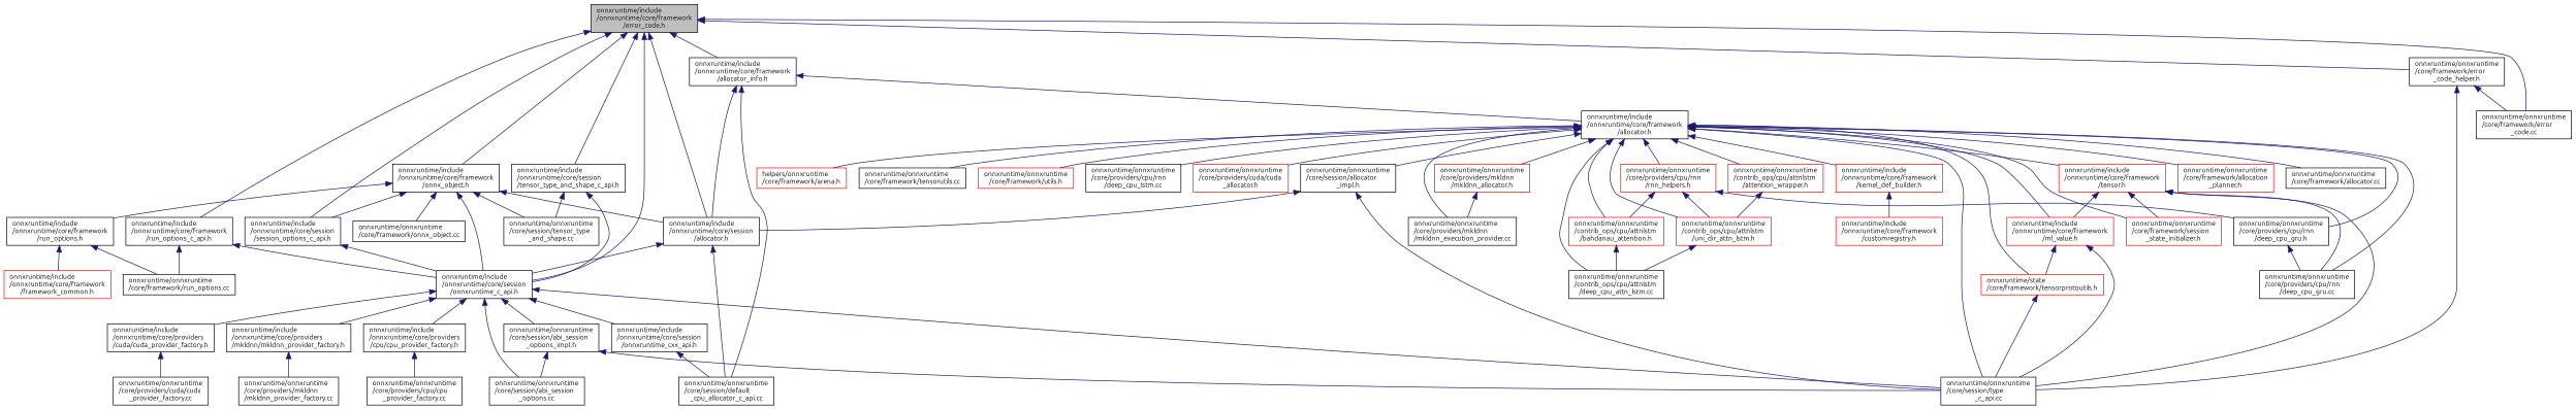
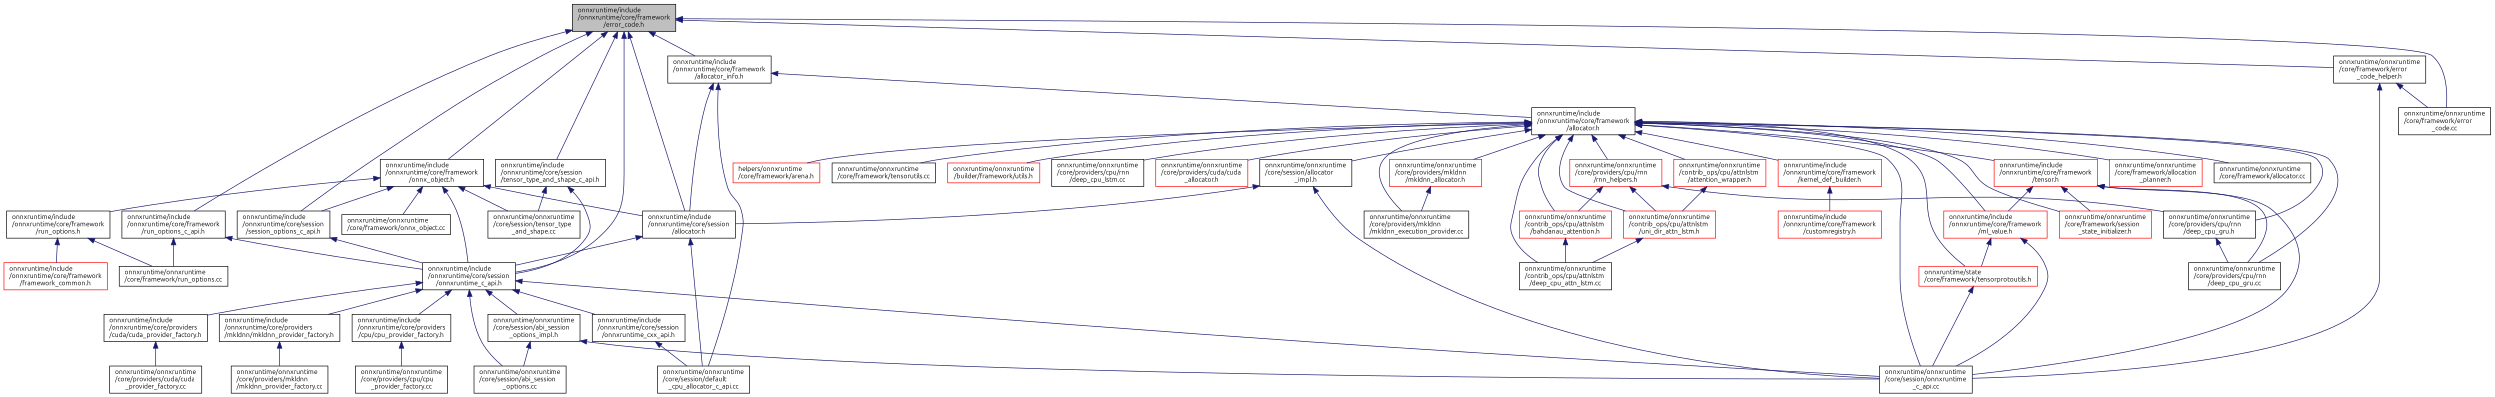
  digraph {
    fontname=Ubuntu
    node [color=black fillcolor=white fontname=Ubuntu fontsize=10 shape=record style=filled]
    edge [color=midnightblue dir=back fontname=Ubuntu fontsize=10 labelfontname=Helvetica labelfontsize=10 style=solid]
    n1 [fillcolor=grey75 fontcolor=black height=0.2 label="onnxruntime/include\l/onnxruntime/core/framework\l/error_code.h" width=0.4]
    n2 [height=0.2 label="onnxruntime/include\l/onnxruntime/core/framework\l/allocator_info.h" width=0.4]
    n3 [height=0.2 label="onnxruntime/include\l/onnxruntime/core/session\l/allocator.h" width=0.4]
    n4 [height=0.2 label="onnxruntime/include\l/onnxruntime/core/session\l/onnxruntime_c_api.h" width=0.4]
    n5 [height=0.2 label="onnxruntime/include\l/onnxruntime/core/framework\l/onnx_object.h" width=0.4]
    n6 [height=0.2 label="onnxruntime/include\l/onnxruntime/core/session\l/session_options_c_api.h" width=0.4]
    n7 [height=0.2 label="onnxruntime/include\l/onnxruntime/core/framework\l/run_options_c_api.h" width=0.4]
    n8 [height=0.2 label="onnxruntime/include\l/onnxruntime/core/session\l/tensor_type_and_shape_c_api.h" width=0.4]
    n9 [height=0.2 label="onnxruntime/onnxruntime\l/core/framework/error\l_code.cc" width=0.4]
    n10 [height=0.2 label="onnxruntime/onnxruntime\l/core/framework/error\l_code_helper.h" width=0.4]
    n11 [height=0.2 label="onnxruntime/include\l/onnxruntime/core/framework\l/allocator.h" width=0.4]
    n12 [height=0.2 label="onnxruntime/onnxruntime\l/core/session/default\l_cpu_allocator_c_api.cc" width=0.4]
-   n13 [height=0.2 label="onnxruntime/onnxruntime\l/core/session/type\l_c_api.cc" width=0.4]
+   n13 [height=0.2 label="onnxruntime/onnxruntime\l/core/session/onnxruntime\l_c_api.cc" width=0.4]
    n14 [height=0.2 label="onnxruntime/include\l/onnxruntime/core/providers\l/cpu/cpu_provider_factory.h" width=0.4]
    n15 [height=0.2 label="onnxruntime/include\l/onnxruntime/core/providers\l/cuda/cuda_provider_factory.h" width=0.4]
    n16 [height=0.2 label="onnxruntime/include\l/onnxruntime/core/providers\l/mkldnn/mkldnn_provider_factory.h" width=0.4]
    n17 [height=0.2 label="onnxruntime/include\l/onnxruntime/core/session\l/onnxruntime_cxx_api.h" width=0.4]
    n18 [height=0.2 label="onnxruntime/onnxruntime\l/core/session/abi_session\l_options.cc" width=0.4]
    n19 [height=0.2 label="onnxruntime/onnxruntime\l/core/session/abi_session\l_options_impl.h" width=0.4]
    n20 [height=0.2 label="onnxruntime/include\l/onnxruntime/core/framework\l/run_options.h" width=0.4]
    n21 [height=0.2 label="onnxruntime/onnxruntime\l/core/framework/onnx_object.cc" width=0.4]
    n22 [height=0.2 label="onnxruntime/onnxruntime\l/core/session/tensor_type\l_and_shape.cc" width=0.4]
    n23 [height=0.2 label="onnxruntime/onnxruntime\l/core/framework/run_options.cc" width=0.4]
    n24 [color=red height=0.2 label="onnxruntime/include\l/onnxruntime/core/framework\l/kernel_def_builder.h" width=0.4]
    n25 [color=red height=0.2 label="onnxruntime/include\l/onnxruntime/core/framework\l/ml_value.h" width=0.4]
    n26 [color=red height=0.2 label="onnxruntime/state\l/core/framework/tensorprotoutils.h" width=0.4]
    n27 [color=red height=0.2 label="onnxruntime/include\l/onnxruntime/core/framework\l/tensor.h" width=0.4]
    n28 [color=red height=0.2 label="onnxruntime/onnxruntime\l/core/framework/session\l_state_initializer.h" width=0.4]
    n29 [height=0.2 label="onnxruntime/onnxruntime\l/core/providers/cpu/rnn\l/deep_cpu_gru.cc" width=0.4]
    n30 [color=red height=0.2 label="onnxruntime/onnxruntime\l/contrib_ops/cpu/attnlstm\l/attention_wrapper.h" width=0.4]
    n31 [color=red height=0.2 label="onnxruntime/onnxruntime\l/contrib_ops/cpu/attnlstm\l/uni_dir_attn_lstm.h" width=0.4]
    n32 [height=0.2 label="onnxruntime/onnxruntime\l/contrib_ops/cpu/attnlstm\l/deep_cpu_attn_lstm.cc" width=0.4]
    n33 [color=red height=0.2 label="onnxruntime/onnxruntime\l/contrib_ops/cpu/attnlstm\l/bahdanau_attention.h" width=0.4]
    n34 [color=red height=0.2 label="onnxruntime/onnxruntime\l/core/framework/allocation\l_planner.h" width=0.4]
    n35 [height=0.2 label="onnxruntime/onnxruntime\l/core/framework/allocator.cc" width=0.4]
    n36 [color=red height=0.2 label="helpers/onnxruntime\l/core/framework/arena.h" width=0.4]
    n37 [height=0.2 label="onnxruntime/onnxruntime\l/core/framework/tensorutils.cc" width=0.4]
-   n38 [color=red height=0.2 label="onnxruntime/onnxruntime\l/core/framework/utils.h" width=0.4]
+   n38 [color=red height=0.2 label="onnxruntime/onnxruntime\l/builder/framework/utils.h" width=0.4]
    n39 [height=0.2 label="onnxruntime/onnxruntime\l/core/providers/cpu/rnn\l/deep_cpu_gru.h" width=0.4]
    n40 [height=0.2 label="onnxruntime/onnxruntime\l/core/providers/cpu/rnn\l/deep_cpu_lstm.cc" width=0.4]
    n41 [color=red height=0.2 label="onnxruntime/onnxruntime\l/core/providers/cpu/rnn\l/rnn_helpers.h" width=0.4]
    n42 [color=red height=0.2 label="onnxruntime/onnxruntime\l/core/providers/cuda/cuda\l_allocator.h" width=0.4]
    n43 [color=red height=0.2 label="onnxruntime/onnxruntime\l/core/providers/mkldnn\l/mkldnn_allocator.h" width=0.4]
    n44 [height=0.2 label="onnxruntime/onnxruntime\l/core/providers/mkldnn\l/mkldnn_execution_provider.cc" width=0.4]
    n45 [height=0.2 label="onnxruntime/onnxruntime\l/core/session/allocator\l_impl.h" width=0.4]
    n46 [color=red height=0.2 label="onnxruntime/include\l/onnxruntime/core/framework\l/customregistry.h" width=0.4]
    n47 [height=0.2 label="onnxruntime/onnxruntime\l/core/providers/cpu/cpu\l_provider_factory.cc" width=0.4]
    n48 [height=0.2 label="onnxruntime/onnxruntime\l/core/providers/cuda/cuda\l_provider_factory.cc" width=0.4]
    n49 [height=0.2 label="onnxruntime/onnxruntime\l/core/providers/mkldnn\l/mkldnn_provider_factory.cc" width=0.4]
    n50 [color=red height=0.2 label="onnxruntime/include\l/onnxruntime/core/framework\l/framework_common.h" width=0.4]
    n1 -> n2
    n1 -> n3
    n1 -> n4
    n1 -> n5
    n1 -> n6
    n1 -> n7
    n1 -> n8
    n1 -> n9
    n1 -> n10
    n2 -> n3
    n2 -> n11
    n2 -> n12
    n3 -> n4
    n3 -> n12
    n4 -> n13
    n4 -> n14
    n4 -> n15
    n4 -> n16
    n4 -> n17
    n4 -> n18
    n4 -> n19
    n5 -> n3
    n5 -> n4
    n5 -> n6
    n5 -> n20
    n5 -> n21
    n5 -> n22
    n6 -> n4
    n7 -> n4
    n7 -> n23
    n8 -> n4
    n8 -> n22
    n10 -> n9
    n10 -> n13
    n11 -> n13
    n11 -> n24
    n11 -> n25
    n11 -> n26
    n11 -> n27
    n11 -> n28
    n11 -> n29
    n11 -> n30
    n11 -> n31
    n11 -> n32
    n11 -> n33
    n11 -> n34
    n11 -> n35
    n11 -> n36
    n11 -> n37
    n11 -> n38
    n11 -> n39
    n11 -> n40
    n11 -> n41
    n11 -> n42
    n11 -> n43
    n11 -> n44
    n11 -> n45
    n14 -> n47
    n15 -> n48
    n16 -> n49
    n17 -> n12
    n19 -> n13
    n19 -> n18
    n20 -> n23
    n20 -> n50
    n24 -> n46
    n25 -> n13
    n25 -> n26
    n26 -> n13
    n27 -> n13
    n27 -> n25
    n27 -> n28
    n27 -> n29
    n30 -> n31
    n31 -> n32
    n33 -> n32
    n39 -> n29
    n41 -> n31
    n41 -> n33
    n41 -> n39
    n43 -> n44
    n45 -> n3
    n45 -> n13
  }
